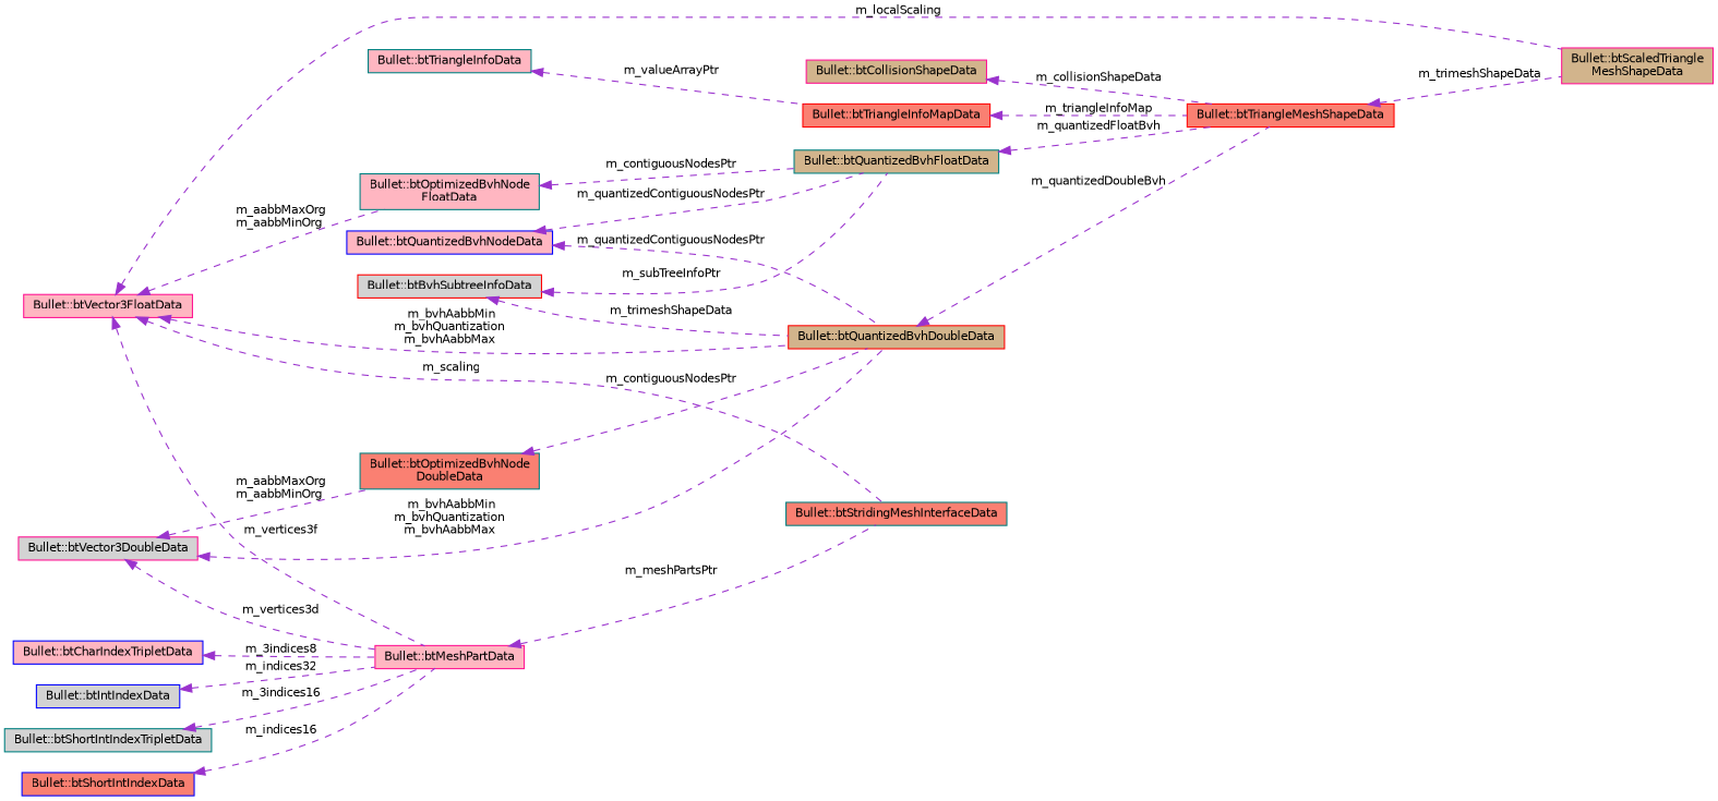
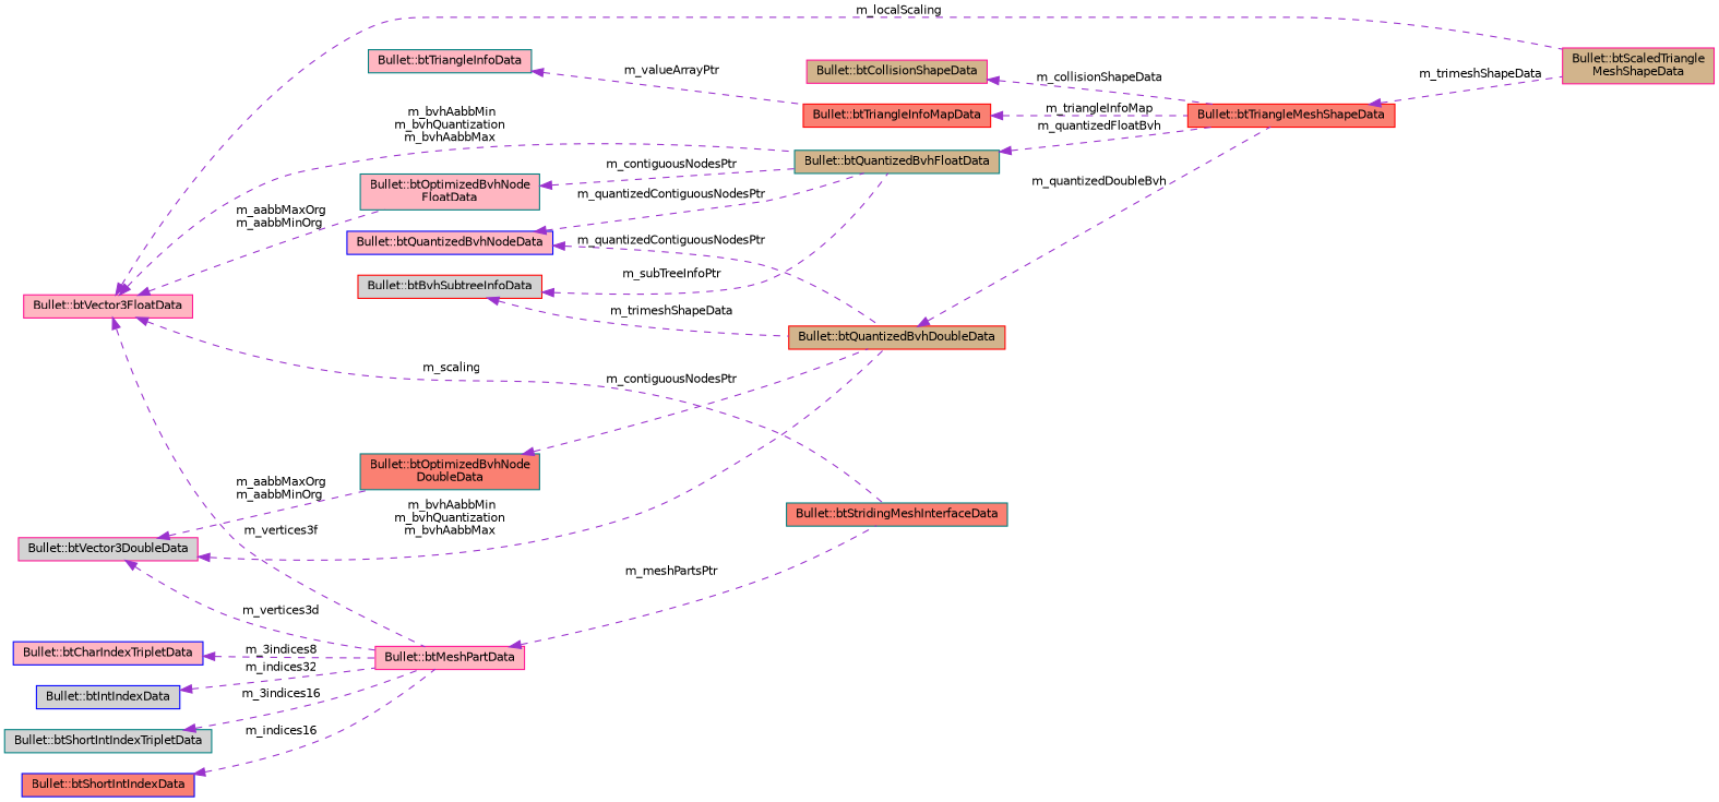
  digraph {
    rankdir=LR
    node [color=teal fillcolor=lightpink fontname=Helvetica fontsize=10 shape=record style=filled]
    edge [color=darkorchid3 dir=back fontname=Helvetica fontsize=10 labelfontname=Helvetica labelfontsize=10 style=dashed]
    n1 [color=deeppink fillcolor=tan fontcolor=black height=0.2 label="Bullet::btScaledTriangle\lMeshShapeData" width=0.4]
    n2 [color=deeppink height=0.2 label="Bullet::btVector3FloatData" width=0.4]
    n3 [fillcolor=salmon height=0.2 label="Bullet::btStridingMeshInterfaceData" width=0.4]
    n4 [color=deeppink height=0.2 label="Bullet::btMeshPartData" width=0.4]
    n5 [fillcolor=tan height=0.2 label="Bullet::btQuantizedBvhFloatData" width=0.4]
    n6 [height=0.2 label="Bullet::btOptimizedBvhNode\lFloatData" width=0.4]
    n7 [color=red fillcolor=salmon height=0.2 label="Bullet::btTriangleMeshShapeData" width=0.4]
    n8 [color=blue height=0.2 label="Bullet::btCharIndexTripletData" width=0.4]
    n9 [color=blue fillcolor=lightgrey height=0.2 label="Bullet::btIntIndexData" width=0.4]
    n10 [fillcolor=lightgrey height=0.2 label="Bullet::btShortIntIndexTripletData" width=0.4]
    n11 [color=blue fillcolor=salmon height=0.2 label="Bullet::btShortIntIndexData" width=0.4]
    n12 [color=deeppink fillcolor=lightgrey height=0.2 label="Bullet::btVector3DoubleData" width=0.4]
    n13 [color=red fillcolor=tan height=0.2 label="Bullet::btQuantizedBvhDoubleData" width=0.4]
    n14 [fillcolor=salmon height=0.2 label="Bullet::btOptimizedBvhNode\lDoubleData" width=0.4]
    n15 [color=red fillcolor=lightgrey height=0.2 label="Bullet::btBvhSubtreeInfoData" width=0.4]
    n16 [color=blue height=0.2 label="Bullet::btQuantizedBvhNodeData" width=0.4]
    n17 [color=deeppink fillcolor=tan height=0.2 label="Bullet::btCollisionShapeData" width=0.4]
    n18 [color=red fillcolor=salmon height=0.2 label="Bullet::btTriangleInfoMapData" width=0.4]
    n19 [height=0.2 label="Bullet::btTriangleInfoData" width=0.4]
    n2 -> n1 [label=" m_localScaling"]
    n2 -> n3 [label=" m_scaling"]
    n2 -> n4 [label=" m_vertices3f"]
-   n2 -> n13 [label=" m_bvhAabbMin\nm_bvhQuantization\nm_bvhAabbMax"]
+   n2 -> n5 [label=" m_bvhAabbMin\nm_bvhQuantization\nm_bvhAabbMax"]
    n2 -> n6 [label=" m_aabbMaxOrg\nm_aabbMinOrg"]
    n4 -> n3 [label=" m_meshPartsPtr"]
    n5 -> n7 [label=" m_quantizedFloatBvh"]
    n6 -> n5 [label=" m_contiguousNodesPtr"]
    n7 -> n1 [label=" m_trimeshShapeData"]
    n8 -> n4 [label=" m_3indices8"]
    n9 -> n4 [label=" m_indices32"]
    n10 -> n4 [label=" m_3indices16"]
    n11 -> n4 [label=" m_indices16"]
    n12 -> n4 [label=" m_vertices3d"]
    n12 -> n13 [label=" m_bvhAabbMin\nm_bvhQuantization\nm_bvhAabbMax"]
    n12 -> n14 [label=" m_aabbMaxOrg\nm_aabbMinOrg"]
    n13 -> n7 [label=" m_quantizedDoubleBvh"]
    n14 -> n13 [label=" m_contiguousNodesPtr"]
    n15 -> n5 [label=" m_subTreeInfoPtr"]
    n15 -> n13 [label=" m_trimeshShapeData"]
    n16 -> n5 [label=" m_quantizedContiguousNodesPtr"]
    n16 -> n13 [label=" m_quantizedContiguousNodesPtr"]
    n17 -> n7 [label=" m_collisionShapeData"]
    n18 -> n7 [label=" m_triangleInfoMap"]
    n19 -> n18 [label=" m_valueArrayPtr"]
  }
